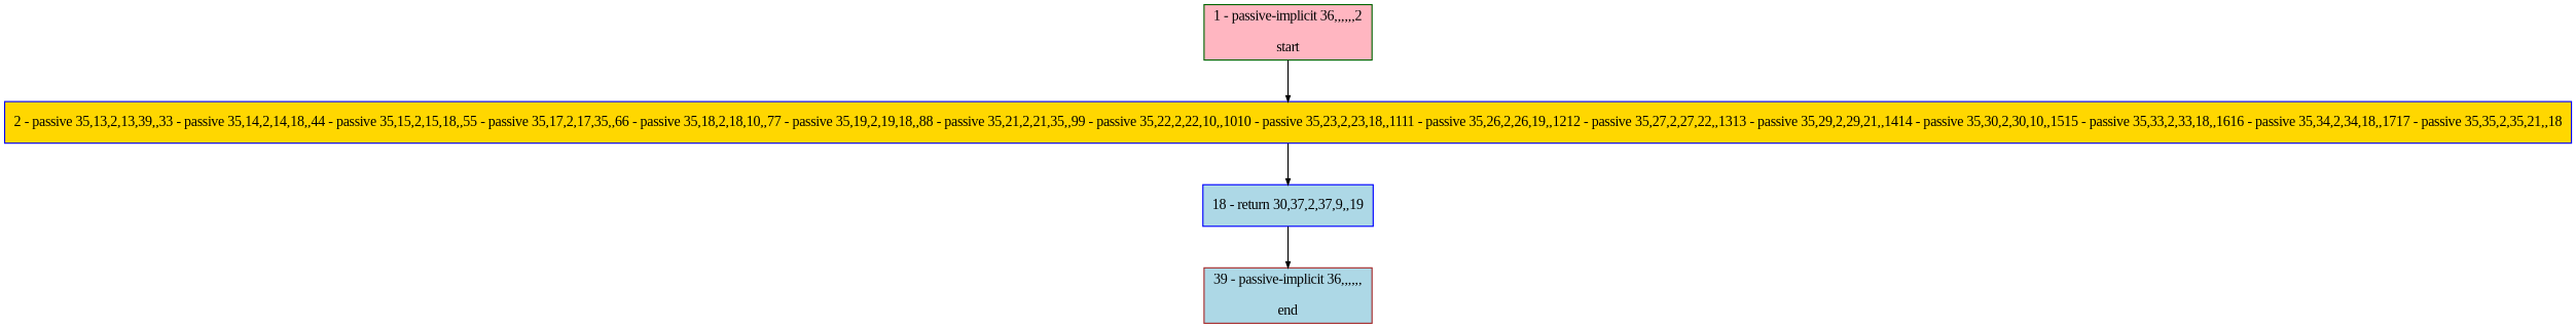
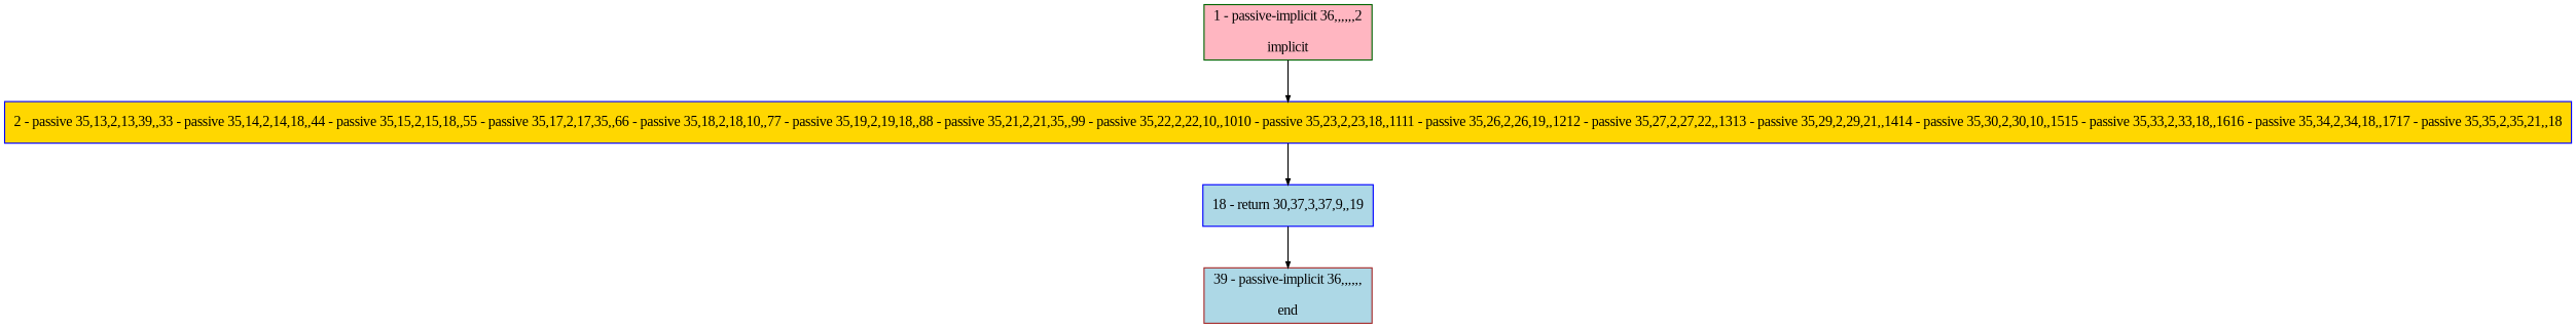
  digraph {
    bgcolor=white
    compound=true
    fillcolor="#FFFFCC"
    fontname="Liberation Serif"
    fontsize=12
    pack=true
    packmode=clust
    style="rounded,filled"
    node [color="#0000ff" compound=true fillcolor=lightblue fixedsize=false fontname="Liberation Serif" fontsize=12 node_initialized=no shape=box style=filled]
    edge [arrowhead=normal arrowsize=0.5 arrowtail=none color="#000000" compound=true dir=forward fontcolor=black fontname="Liberation Serif" fontsize=12]
    n1 [fillcolor=gold label="2 - passive 35,13,2,13,39,,33 - passive 35,14,2,14,18,,44 - passive 35,15,2,15,18,,55 - passive 35,17,2,17,35,,66 - passive 35,18,2,18,10,,77 - passive 35,19,2,19,18,,88 - passive 35,21,2,21,35,,99 - passive 35,22,2,22,10,,1010 - passive 35,23,2,23,18,,1111 - passive 35,26,2,26,19,,1212 - passive 35,27,2,27,22,,1313 - passive 35,29,2,29,21,,1414 - passive 35,30,2,30,10,,1515 - passive 35,33,2,33,18,,1616 - passive 35,34,2,34,18,,1717 - passive 35,35,2,35,21,,18"]
-   n2 [label="18 - return 30,37,2,37,9,,19"]
+   n2 [label="18 - return 30,37,3,37,9,,19"]
    n3 [color="#a52a2a" label="39 - passive-implicit 36,,,,,,\n\nend"]
-   n4 [color="#006400" fillcolor=lightpink label="1 - passive-implicit 36,,,,,,2\n\nstart"]
+   n4 [color="#006400" fillcolor=lightpink label="1 - passive-implicit 36,,,,,,2\n\nimplicit"]
    n1 -> n2
    n2 -> n3
    n4 -> n1
  }
